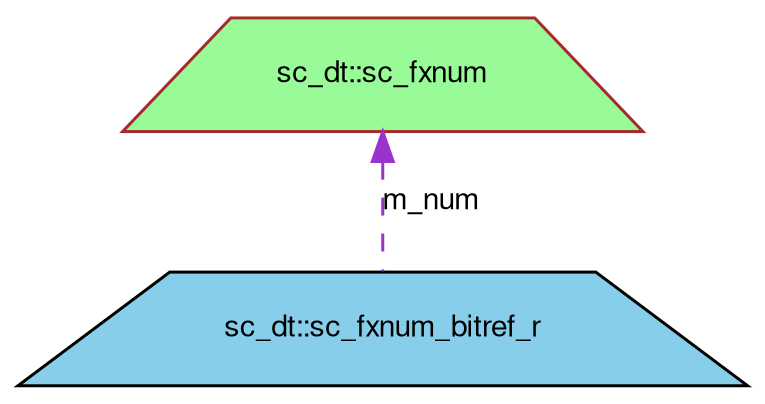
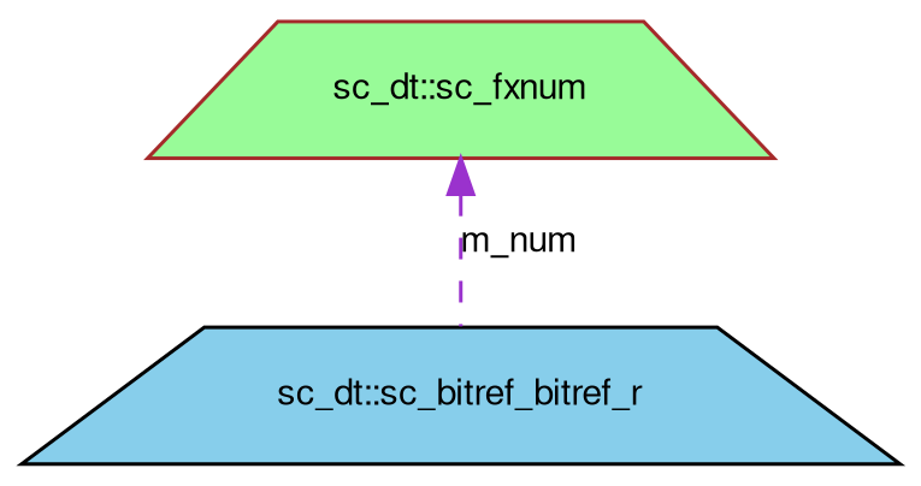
  digraph {
    node [fontname=FreeSans fontsize=10 shape=trapezium style=filled]
-   n1 [color=black fillcolor=skyblue fontcolor=black height=0.2 label="sc_dt::sc_fxnum_bitref_r" width=0.4]
+   n1 [color=black fillcolor=skyblue fontcolor=black height=0.2 label="sc_dt::sc_bitref_bitref_r" width=0.4]
    n2 [color=brown fillcolor=palegreen height=0.2 label="sc_dt::sc_fxnum" width=0.4]
    n2 -> n1 [color=darkorchid3 dir=back fontname=FreeSans fontsize=10 label=m_num labelfontname=FreeSans labelfontsize=10 style=dashed]
  }
